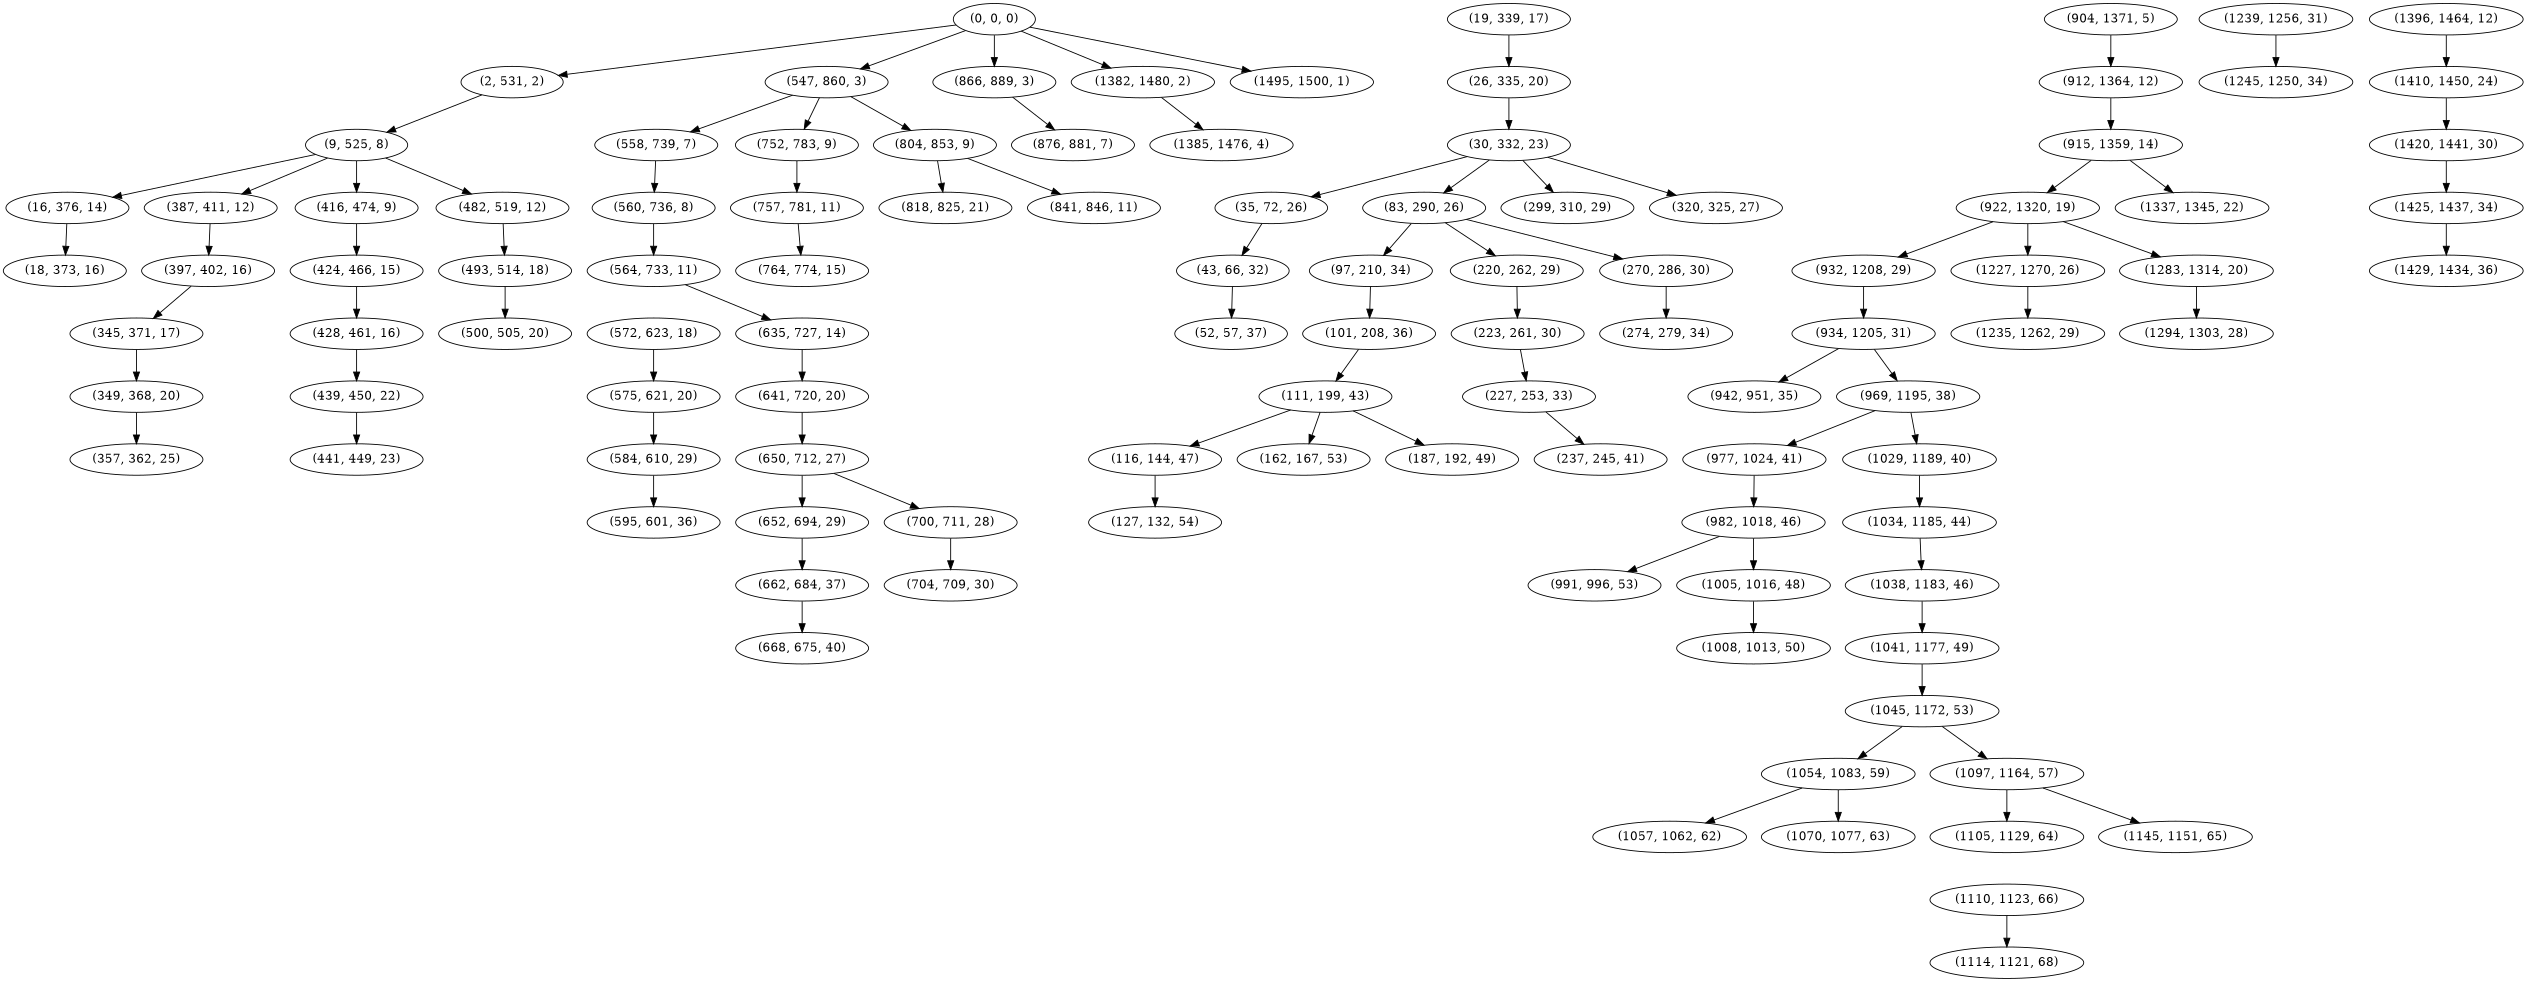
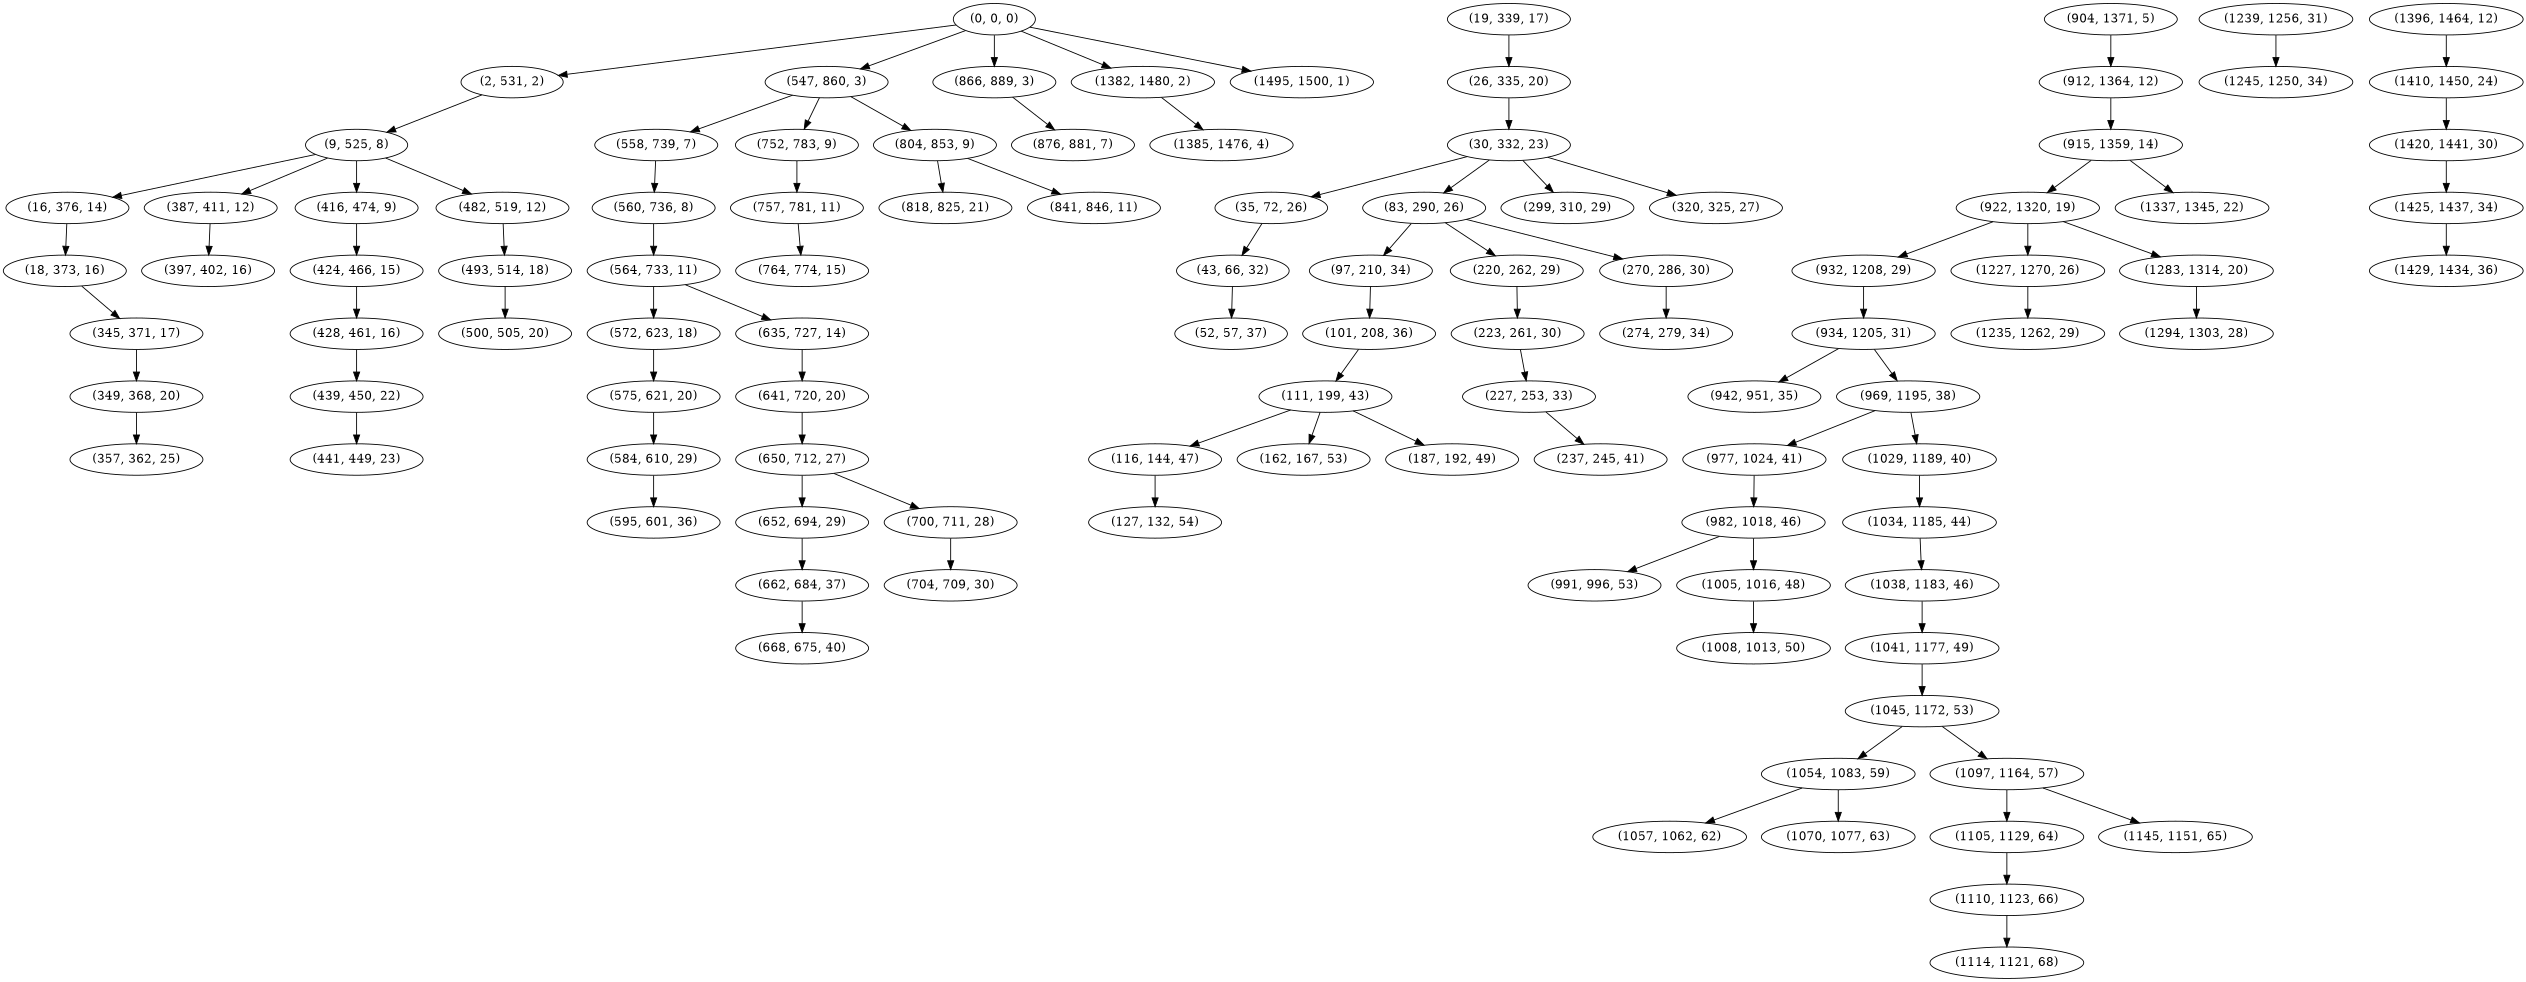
  digraph {
    "(0, 0, 0)"
    "(2, 531, 2)"
    "(547, 860, 3)"
    "(866, 889, 3)"
    "(1382, 1480, 2)"
    "(1495, 1500, 1)"
    "(9, 525, 8)"
    "(558, 739, 7)"
    "(752, 783, 9)"
    "(804, 853, 9)"
    "(876, 881, 7)"
    "(1385, 1476, 4)"
    "(16, 376, 14)"
    "(387, 411, 12)"
    "(416, 474, 9)"
    n16 [label="(482, 519, 12)"]
    "(18, 373, 16)"
    "(397, 402, 16)"
    "(424, 466, 15)"
    "(493, 514, 18)"
    "(345, 371, 17)"
    "(19, 339, 17)"
    "(26, 335, 20)"
    "(349, 368, 20)"
    "(30, 332, 23)"
    "(35, 72, 26)"
    "(83, 290, 26)"
    "(299, 310, 29)"
    "(320, 325, 27)"
    "(43, 66, 32)"
    "(97, 210, 34)"
    "(220, 262, 29)"
    "(270, 286, 30)"
    "(52, 57, 37)"
    "(101, 208, 36)"
    "(223, 261, 30)"
    "(274, 279, 34)"
    "(111, 199, 43)"
    "(116, 144, 47)"
    "(162, 167, 53)"
    "(187, 192, 49)"
    "(127, 132, 54)"
    "(227, 253, 33)"
    "(237, 245, 41)"
    "(357, 362, 25)"
    "(428, 461, 16)"
    "(439, 450, 22)"
    "(441, 449, 23)"
    "(500, 505, 20)"
    "(560, 736, 8)"
    "(757, 781, 11)"
    "(818, 825, 21)"
    "(841, 846, 11)"
    "(564, 733, 11)"
    "(572, 623, 18)"
    "(635, 727, 14)"
    "(575, 621, 20)"
    "(641, 720, 20)"
    "(584, 610, 29)"
    "(595, 601, 36)"
    "(650, 712, 27)"
    "(652, 694, 29)"
    "(700, 711, 28)"
    "(662, 684, 37)"
    "(704, 709, 30)"
    "(668, 675, 40)"
    "(764, 774, 15)"
    "(904, 1371, 5)"
    "(912, 1364, 12)"
    "(915, 1359, 14)"
    "(922, 1320, 19)"
    "(1337, 1345, 22)"
    "(932, 1208, 29)"
    "(1227, 1270, 26)"
    "(1283, 1314, 20)"
    "(934, 1205, 31)"
    "(1235, 1262, 29)"
    "(1294, 1303, 28)"
    "(942, 951, 35)"
    "(969, 1195, 38)"
    "(977, 1024, 41)"
    "(1029, 1189, 40)"
    "(982, 1018, 46)"
    "(1034, 1185, 44)"
    "(991, 996, 53)"
    "(1005, 1016, 48)"
    "(1008, 1013, 50)"
    "(1038, 1183, 46)"
    "(1041, 1177, 49)"
    "(1045, 1172, 53)"
    "(1054, 1083, 59)"
    "(1097, 1164, 57)"
    "(1057, 1062, 62)"
    "(1070, 1077, 63)"
    "(1105, 1129, 64)"
    "(1145, 1151, 65)"
    "(1110, 1123, 66)"
    "(1114, 1121, 68)"
    "(1239, 1256, 31)"
    "(1245, 1250, 34)"
    "(1396, 1464, 12)"
    "(1410, 1450, 24)"
    "(1420, 1441, 30)"
    "(1425, 1437, 34)"
    "(1429, 1434, 36)"
    "(0, 0, 0)" -> "(2, 531, 2)"
    "(0, 0, 0)" -> "(547, 860, 3)"
    "(0, 0, 0)" -> "(866, 889, 3)"
    "(0, 0, 0)" -> "(1382, 1480, 2)"
    "(0, 0, 0)" -> "(1495, 1500, 1)"
    "(2, 531, 2)" -> "(9, 525, 8)"
    "(547, 860, 3)" -> "(558, 739, 7)"
    "(547, 860, 3)" -> "(752, 783, 9)"
    "(547, 860, 3)" -> "(804, 853, 9)"
    "(866, 889, 3)" -> "(876, 881, 7)"
    "(1382, 1480, 2)" -> "(1385, 1476, 4)"
    "(9, 525, 8)" -> "(16, 376, 14)"
    "(9, 525, 8)" -> "(387, 411, 12)"
    "(9, 525, 8)" -> "(416, 474, 9)"
    "(9, 525, 8)" -> n16
    "(558, 739, 7)" -> "(560, 736, 8)"
    "(752, 783, 9)" -> "(757, 781, 11)"
    "(804, 853, 9)" -> "(818, 825, 21)"
    "(804, 853, 9)" -> "(841, 846, 11)"
    "(16, 376, 14)" -> "(18, 373, 16)"
    "(387, 411, 12)" -> "(397, 402, 16)"
    "(416, 474, 9)" -> "(424, 466, 15)"
    n16 -> "(493, 514, 18)"
-   "(397, 402, 16)" -> "(345, 371, 17)"
+   "(18, 373, 16)" -> "(345, 371, 17)"
    "(424, 466, 15)" -> "(428, 461, 16)"
    "(493, 514, 18)" -> "(500, 505, 20)"
    "(345, 371, 17)" -> "(349, 368, 20)"
    "(19, 339, 17)" -> "(26, 335, 20)"
    "(26, 335, 20)" -> "(30, 332, 23)"
    "(349, 368, 20)" -> "(357, 362, 25)"
    "(30, 332, 23)" -> "(35, 72, 26)"
    "(30, 332, 23)" -> "(83, 290, 26)"
    "(30, 332, 23)" -> "(299, 310, 29)"
    "(30, 332, 23)" -> "(320, 325, 27)"
    "(35, 72, 26)" -> "(43, 66, 32)"
    "(83, 290, 26)" -> "(97, 210, 34)"
    "(83, 290, 26)" -> "(220, 262, 29)"
    "(83, 290, 26)" -> "(270, 286, 30)"
    "(43, 66, 32)" -> "(52, 57, 37)"
    "(97, 210, 34)" -> "(101, 208, 36)"
    "(220, 262, 29)" -> "(223, 261, 30)"
    "(270, 286, 30)" -> "(274, 279, 34)"
    "(101, 208, 36)" -> "(111, 199, 43)"
    "(223, 261, 30)" -> "(227, 253, 33)"
    "(111, 199, 43)" -> "(116, 144, 47)"
    "(111, 199, 43)" -> "(162, 167, 53)"
    "(111, 199, 43)" -> "(187, 192, 49)"
    "(116, 144, 47)" -> "(127, 132, 54)"
    "(227, 253, 33)" -> "(237, 245, 41)"
    "(428, 461, 16)" -> "(439, 450, 22)"
    "(439, 450, 22)" -> "(441, 449, 23)"
    "(560, 736, 8)" -> "(564, 733, 11)"
    "(757, 781, 11)" -> "(764, 774, 15)"
+   "(564, 733, 11)" -> "(572, 623, 18)"
    "(564, 733, 11)" -> "(635, 727, 14)"
    "(572, 623, 18)" -> "(575, 621, 20)"
    "(635, 727, 14)" -> "(641, 720, 20)"
    "(575, 621, 20)" -> "(584, 610, 29)"
    "(641, 720, 20)" -> "(650, 712, 27)"
    "(584, 610, 29)" -> "(595, 601, 36)"
    "(650, 712, 27)" -> "(652, 694, 29)"
    "(650, 712, 27)" -> "(700, 711, 28)"
    "(652, 694, 29)" -> "(662, 684, 37)"
    "(700, 711, 28)" -> "(704, 709, 30)"
    "(662, 684, 37)" -> "(668, 675, 40)"
    "(904, 1371, 5)" -> "(912, 1364, 12)"
    "(912, 1364, 12)" -> "(915, 1359, 14)"
    "(915, 1359, 14)" -> "(922, 1320, 19)"
    "(915, 1359, 14)" -> "(1337, 1345, 22)"
    "(922, 1320, 19)" -> "(932, 1208, 29)"
    "(922, 1320, 19)" -> "(1227, 1270, 26)"
    "(922, 1320, 19)" -> "(1283, 1314, 20)"
    "(932, 1208, 29)" -> "(934, 1205, 31)"
    "(1227, 1270, 26)" -> "(1235, 1262, 29)"
    "(1283, 1314, 20)" -> "(1294, 1303, 28)"
    "(934, 1205, 31)" -> "(942, 951, 35)"
    "(934, 1205, 31)" -> "(969, 1195, 38)"
    "(969, 1195, 38)" -> "(977, 1024, 41)"
    "(969, 1195, 38)" -> "(1029, 1189, 40)"
    "(977, 1024, 41)" -> "(982, 1018, 46)"
    "(1029, 1189, 40)" -> "(1034, 1185, 44)"
    "(982, 1018, 46)" -> "(991, 996, 53)"
    "(982, 1018, 46)" -> "(1005, 1016, 48)"
    "(1034, 1185, 44)" -> "(1038, 1183, 46)"
    "(1005, 1016, 48)" -> "(1008, 1013, 50)"
    "(1038, 1183, 46)" -> "(1041, 1177, 49)"
    "(1041, 1177, 49)" -> "(1045, 1172, 53)"
    "(1045, 1172, 53)" -> "(1054, 1083, 59)"
    "(1045, 1172, 53)" -> "(1097, 1164, 57)"
    "(1054, 1083, 59)" -> "(1057, 1062, 62)"
    "(1054, 1083, 59)" -> "(1070, 1077, 63)"
    "(1097, 1164, 57)" -> "(1105, 1129, 64)"
    "(1097, 1164, 57)" -> "(1145, 1151, 65)"
+   "(1105, 1129, 64)" -> "(1110, 1123, 66)"
    "(1110, 1123, 66)" -> "(1114, 1121, 68)"
    "(1239, 1256, 31)" -> "(1245, 1250, 34)"
    "(1396, 1464, 12)" -> "(1410, 1450, 24)"
    "(1410, 1450, 24)" -> "(1420, 1441, 30)"
    "(1420, 1441, 30)" -> "(1425, 1437, 34)"
    "(1425, 1437, 34)" -> "(1429, 1434, 36)"
  }
